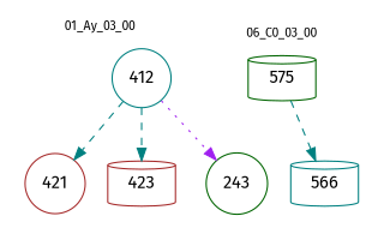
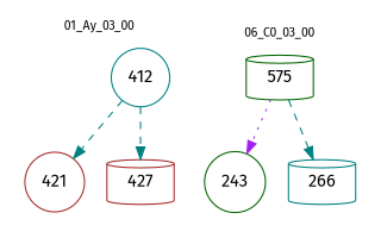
  digraph {
    fontname="Fira Sans"
    node [color=teal fontname="Fira Sans" shape=circle]
    edge [color=teal fontname="Fira Sans" style=dashed]
    n1 [label=412]
    n2 [color=brown label=421]
-   n3 [color=brown label=423 shape=cylinder]
+   n3 [color=brown label=427 shape=cylinder]
    n4 [color=darkgreen label=575 shape=cylinder]
    n5 [color=darkgreen label=243]
-   n6 [label=566 shape=cylinder]
+   n6 [label=266 shape=cylinder]
    subgraph cluster_1 {
      color=white
      fontsize=10
      label="01_Ay_03_00"
      n1
      n2
      n3
    }
    subgraph cluster_2 {
      color=white
      fontsize=10
      label="06_C0_03_00"
      n4
      n5
      n6
    }
    n1 -> n2
    n1 -> n3
-   n1 -> n5 [color=purple style=dotted]
+   n4 -> n5 [color=purple style=dotted]
    n4 -> n6
  }
